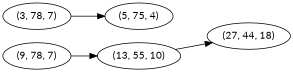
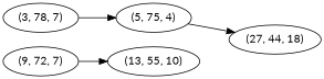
  digraph {
    fontname=Lato
    rankdir=LR
    node [fontname=Lato]
    edge [fontname=Lato]
    n1 [label="(3, 78, 7)"]
    "(5, 75, 4)"
-   "(9, 72, 7)" [label="(9, 78, 7)"]
+   "(9, 72, 7)"
    "(13, 55, 10)"
    "(27, 44, 18)"
    n1 -> "(5, 75, 4)"
    "(9, 72, 7)" -> "(13, 55, 10)"
-   "(13, 55, 10)" -> "(27, 44, 18)"
+   "(5, 75, 4)" -> "(27, 44, 18)"
  }
